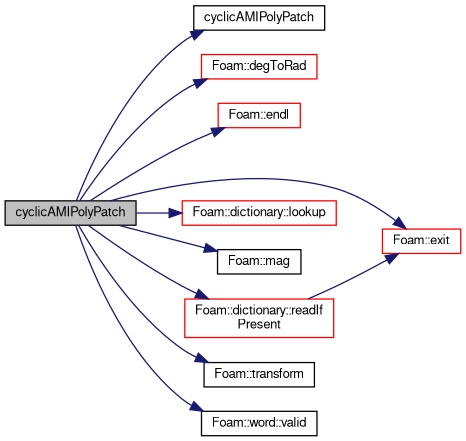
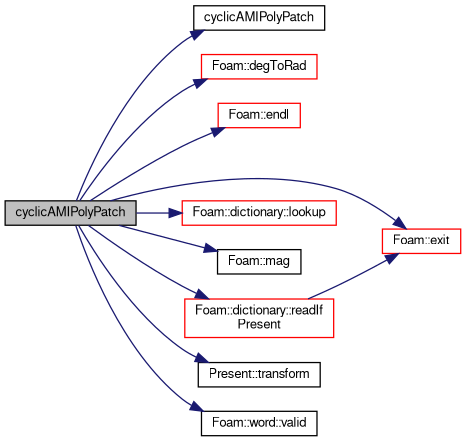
  digraph {
    rankdir=LR
    node [color=black fontname=FreeSans fontsize=10 shape=record]
    edge [color=midnightblue fontname=FreeSans fontsize=10 labelfontname=FreeSans labelfontsize=10 style=solid]
    n1 [fillcolor=grey75 fontcolor=black height=0.2 label=cyclicAMIPolyPatch style=filled width=0.4]
    n2 [height=0.2 label=cyclicAMIPolyPatch width=0.4]
    n3 [color=red height=0.2 label="Foam::degToRad" width=0.4]
    n4 [color=red height=0.2 label="Foam::endl" width=0.4]
    n5 [color=red height=0.2 label="Foam::exit" width=0.4]
    n6 [color=red height=0.2 label="Foam::dictionary::lookup" width=0.4]
    n7 [height=0.2 label="Foam::mag" width=0.4]
    n8 [color=red height=0.2 label="Foam::dictionary::readIf\lPresent" width=0.4]
-   n9 [height=0.2 label="Foam::transform" width=0.4]
+   n9 [height=0.2 label="Present::transform" width=0.4]
    n10 [height=0.2 label="Foam::word::valid" width=0.4]
    n1 -> n2
    n1 -> n3
    n1 -> n4
    n1 -> n5
    n1 -> n6
    n1 -> n7
    n1 -> n8
    n1 -> n9
    n1 -> n10
    n8 -> n5
  }
